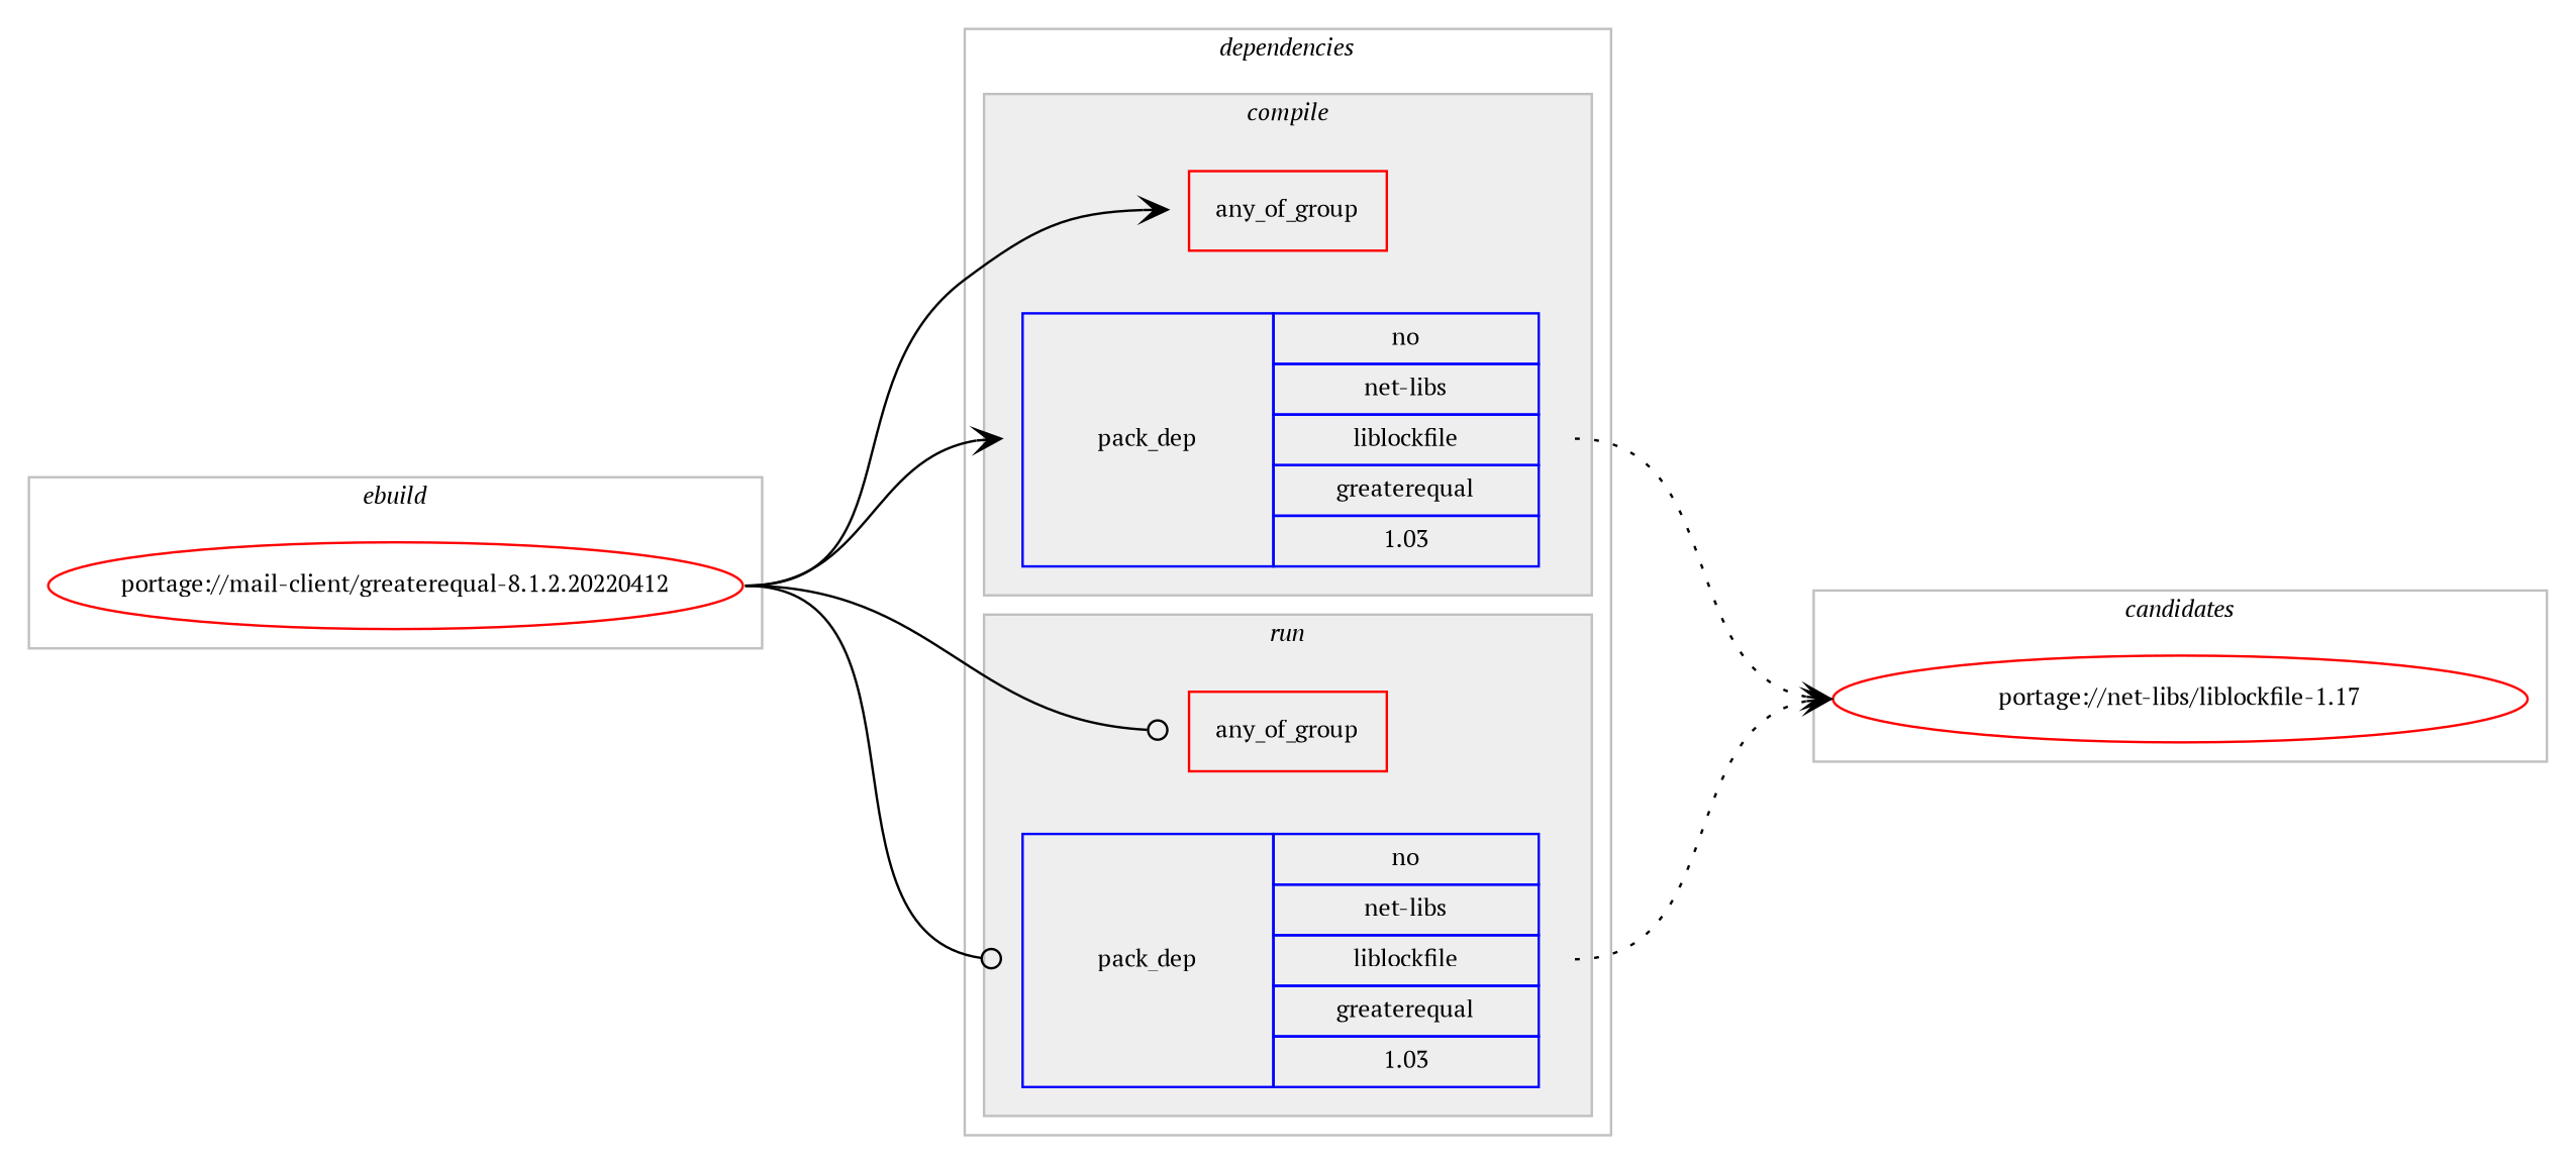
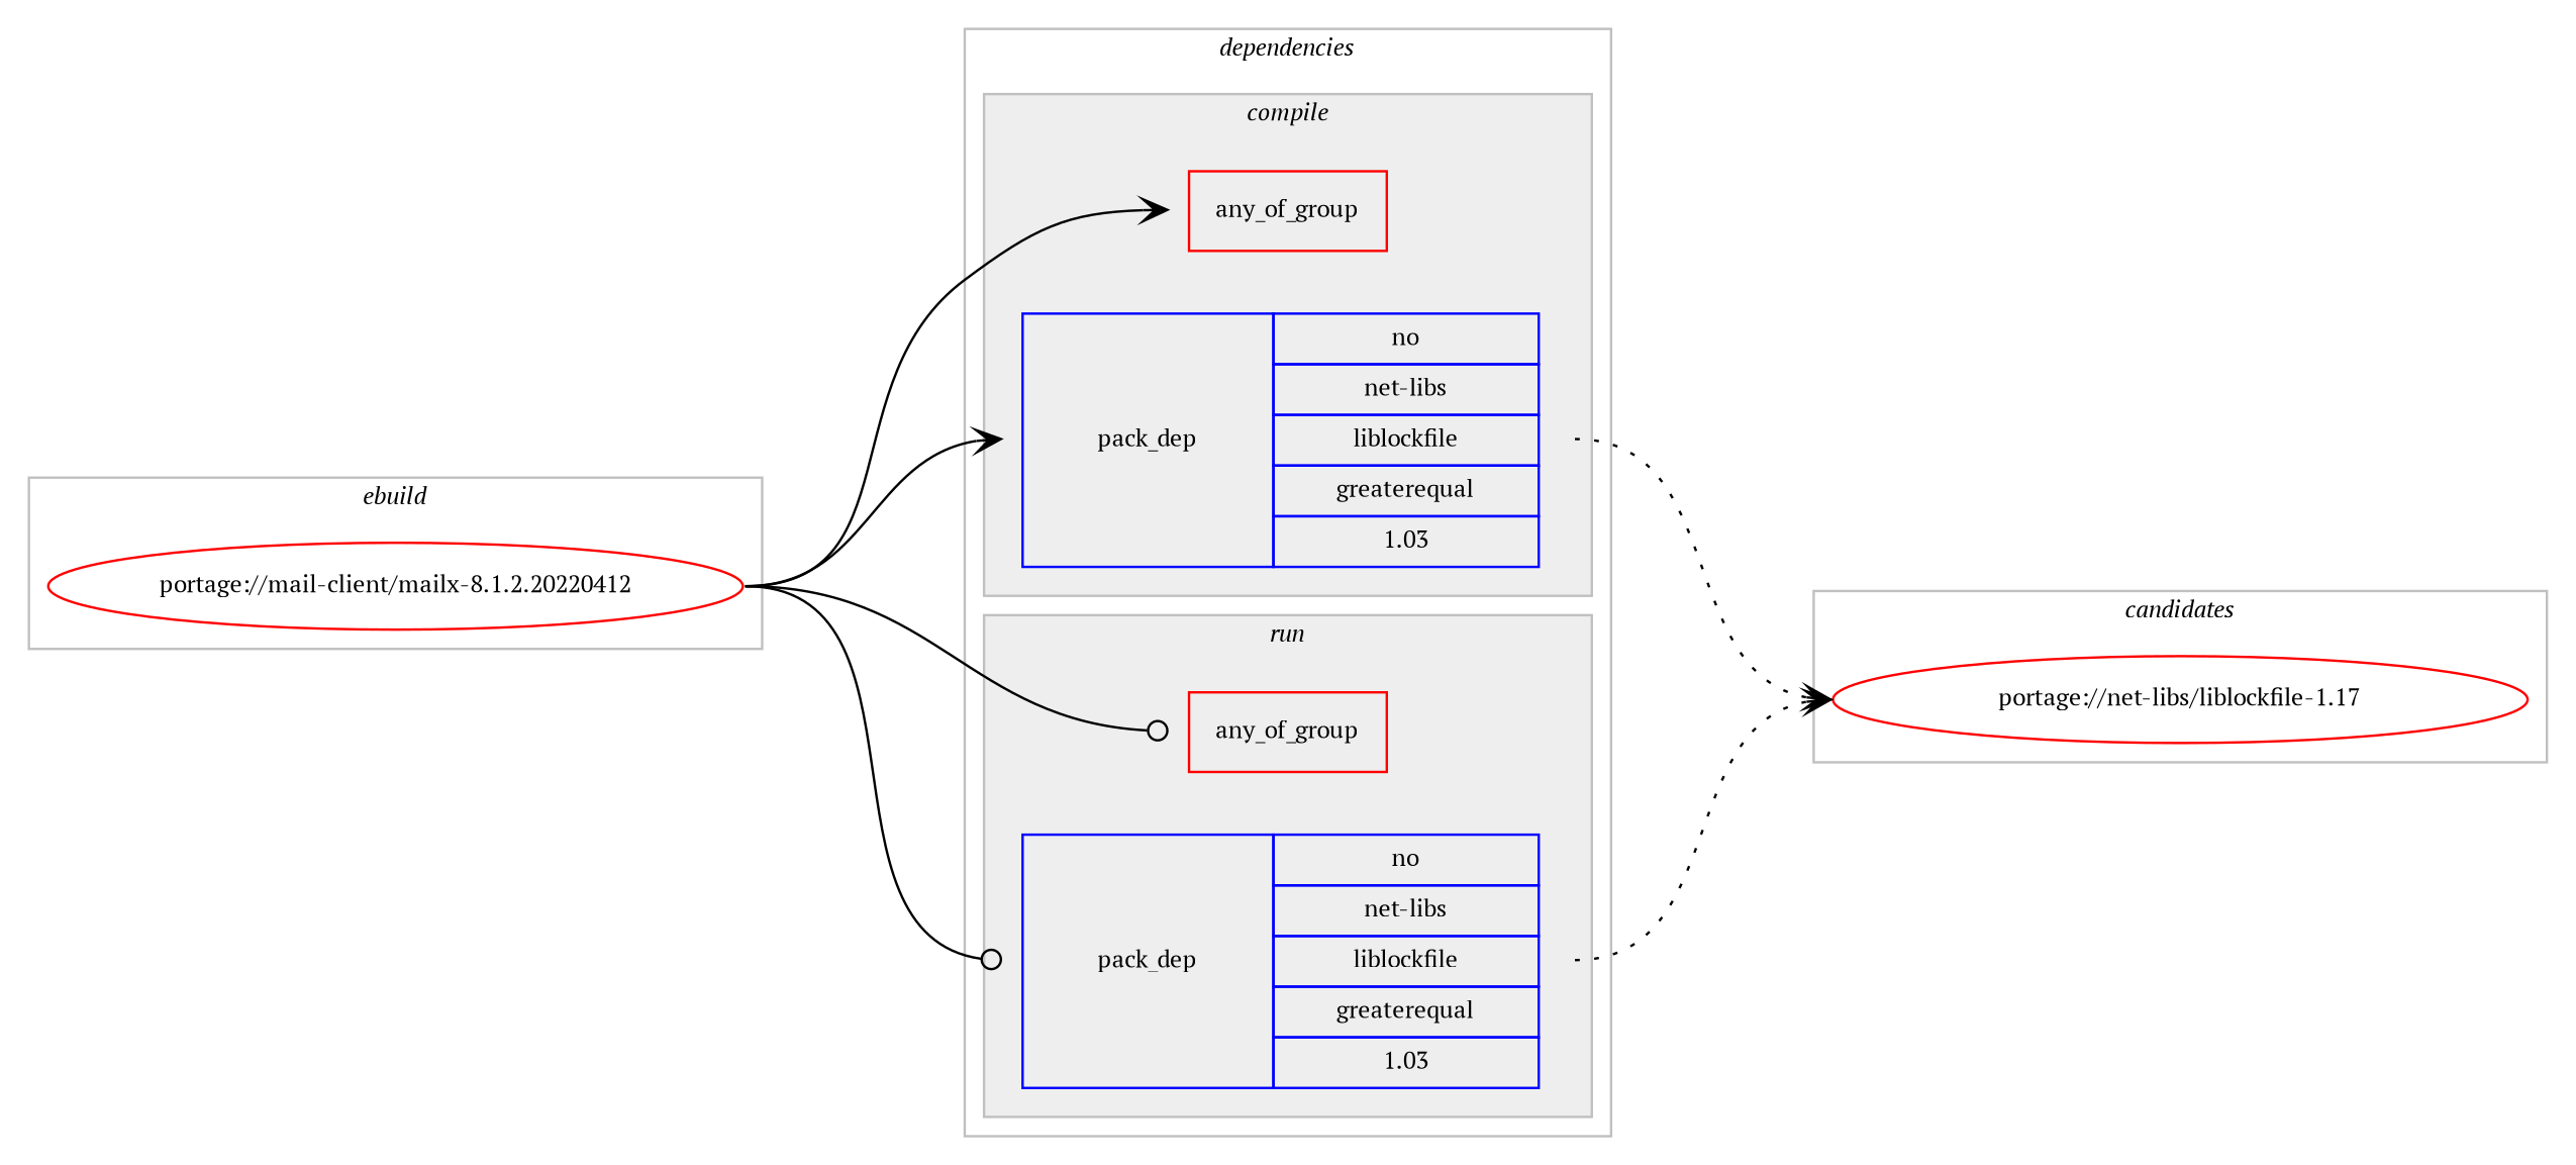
  digraph {
    compound=true
    concentrate=true
    fontname="PT Serif"
    fontsize=10
    newrank=true
    rankdir=LR
    ranksep=1.5
    node [color=red fontname="PT Serif" fontsize=10 shape=none]
    edge [arrowhead=vee headport=w style=solid tailport=e weight=20 fontname="PT Serif"]
-   n1 [label="portage://mail-client/greaterequal-8.1.2.20220412" width=4 shape=""]
+   n1 [label="portage://mail-client/mailx-8.1.2.20220412" width=4 shape=""]
    n2 [label=<<TABLE BORDER="0" CELLBORDER="1" CELLSPACING="0" CELLPADDING="4"><TR><TD CELLPADDING="10">any_of_group</TD></TR></TABLE>>]
    n3 [color=blue label=<<TABLE BORDER="0" CELLBORDER="1" CELLSPACING="0" CELLPADDING="4" WIDTH="220"><TR><TD ROWSPAN="6" CELLPADDING="30">pack_dep</TD></TR><TR><TD WIDTH="110">no</TD></TR><TR><TD>net-libs</TD></TR><TR><TD>liblockfile</TD></TR><TR><TD>greaterequal</TD></TR><TR><TD>1.03</TD></TR></TABLE>>]
    n4 [label=<<TABLE BORDER="0" CELLBORDER="1" CELLSPACING="0" CELLPADDING="4"><TR><TD CELLPADDING="10">any_of_group</TD></TR></TABLE>>]
    n5 [color=blue label=<<TABLE BORDER="0" CELLBORDER="1" CELLSPACING="0" CELLPADDING="4" WIDTH="220"><TR><TD ROWSPAN="6" CELLPADDING="30">pack_dep</TD></TR><TR><TD WIDTH="110">no</TD></TR><TR><TD>net-libs</TD></TR><TR><TD>liblockfile</TD></TR><TR><TD>greaterequal</TD></TR><TR><TD>1.03</TD></TR></TABLE>>]
    n6 [label="portage://net-libs/liblockfile-1.17" width=4 shape=""]
    subgraph cluster_1 {
      color=gray
      label=<<i>ebuild</i>>
      rank=same
      n1
    }
    subgraph cluster_2 {
      color=gray
      label=<<i>dependencies</i>>
      subgraph cluster_3 {
        color=gray
        fillcolor="#eeeeee"
        label=<<i>compile</i>>
        style=filled
        subgraph sub_4 {
          color=gray
          fillcolor="#eeeeee"
          label=<<i>compile</i>>
          style=filled
          n2
        }
        subgraph sub_5 {
          color=gray
          fillcolor="#eeeeee"
          label=<<i>compile</i>>
          style=filled
          n3
        }
      }
      subgraph cluster_6 {
        color=gray
        fillcolor="#eeeeee"
        label=<<i>compile and run</i>>
        style=filled
      }
      subgraph cluster_7 {
        color=gray
        fillcolor="#eeeeee"
        label=<<i>run</i>>
        style=filled
        subgraph sub_8 {
          color=gray
          fillcolor="#eeeeee"
          label=<<i>run</i>>
          style=filled
          n4
        }
        subgraph sub_9 {
          color=gray
          fillcolor="#eeeeee"
          label=<<i>run</i>>
          style=filled
          n5
        }
      }
    }
    subgraph cluster_10 {
      color=gray
      label=<<i>candidates</i>>
      rank=same
      subgraph sub_11 {
        color=black
        label=<<i>candidates</i>>
        nodesep=1
        rank=same
        n6
      }
      subgraph sub_12 {
        color=black
        label=<<i>candidates</i>>
        nodesep=1
        rank=same
        n6
      }
    }
    n1 -> n2
    n1 -> n3
    n1 -> n4 [arrowhead=odot]
    n1 -> n5 [arrowhead=odot]
    n3 -> n6 [style=dotted weight=100]
    n5 -> n6 [style=dotted weight=100]
  }
